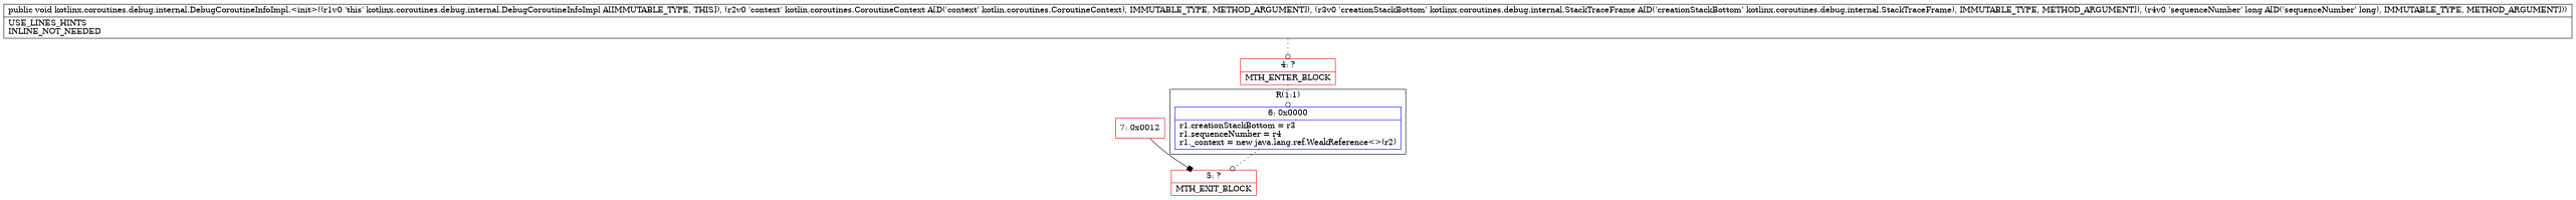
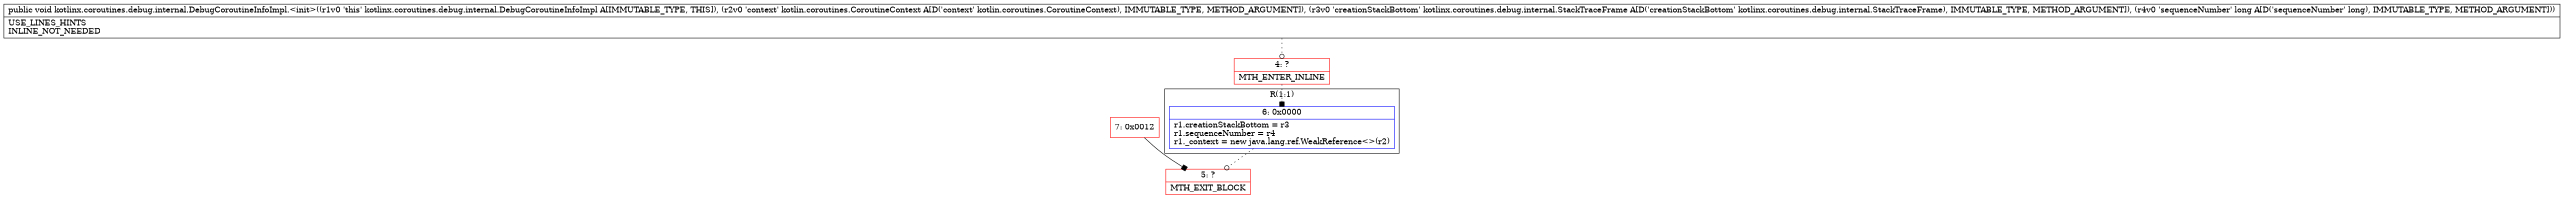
  digraph {
    node [color=red shape=record]
    edge [arrowhead=odot style=dotted]
    n1 [color=blue label="{6\:\ 0x0000|r1.creationStackBottom = r3\lr1.sequenceNumber = r4\lr1._context = new java.lang.ref.WeakReference\<\>(r2)\l}"]
    n2 [label="{5\:\ ?|MTH_EXIT_BLOCK\l}"]
    n3 [label="{7\:\ 0x0012}"]
-   n4 [label="{4\:\ ?|MTH_ENTER_BLOCK\l}"]
+   n4 [label="{4\:\ ?|MTH_ENTER_INLINE\l}"]
    n5 [label="{public void kotlinx.coroutines.debug.internal.DebugCoroutineInfoImpl.\<init\>((r1v0 'this' kotlinx.coroutines.debug.internal.DebugCoroutineInfoImpl A[IMMUTABLE_TYPE, THIS]), (r2v0 'context' kotlin.coroutines.CoroutineContext A[D('context' kotlin.coroutines.CoroutineContext), IMMUTABLE_TYPE, METHOD_ARGUMENT]), (r3v0 'creationStackBottom' kotlinx.coroutines.debug.internal.StackTraceFrame A[D('creationStackBottom' kotlinx.coroutines.debug.internal.StackTraceFrame), IMMUTABLE_TYPE, METHOD_ARGUMENT]), (r4v0 'sequenceNumber' long A[D('sequenceNumber' long), IMMUTABLE_TYPE, METHOD_ARGUMENT]))  | USE_LINES_HINTS\lINLINE_NOT_NEEDED\l}" color=""]
    subgraph cluster_1 {
      label="R(1:1)"
      n1
    }
    n1 -> n2
    n3 -> n2 [arrowhead=box style=solid]
-   n4 -> n1
+   n4 -> n1 [arrowhead=box]
    n5 -> n4
  }
